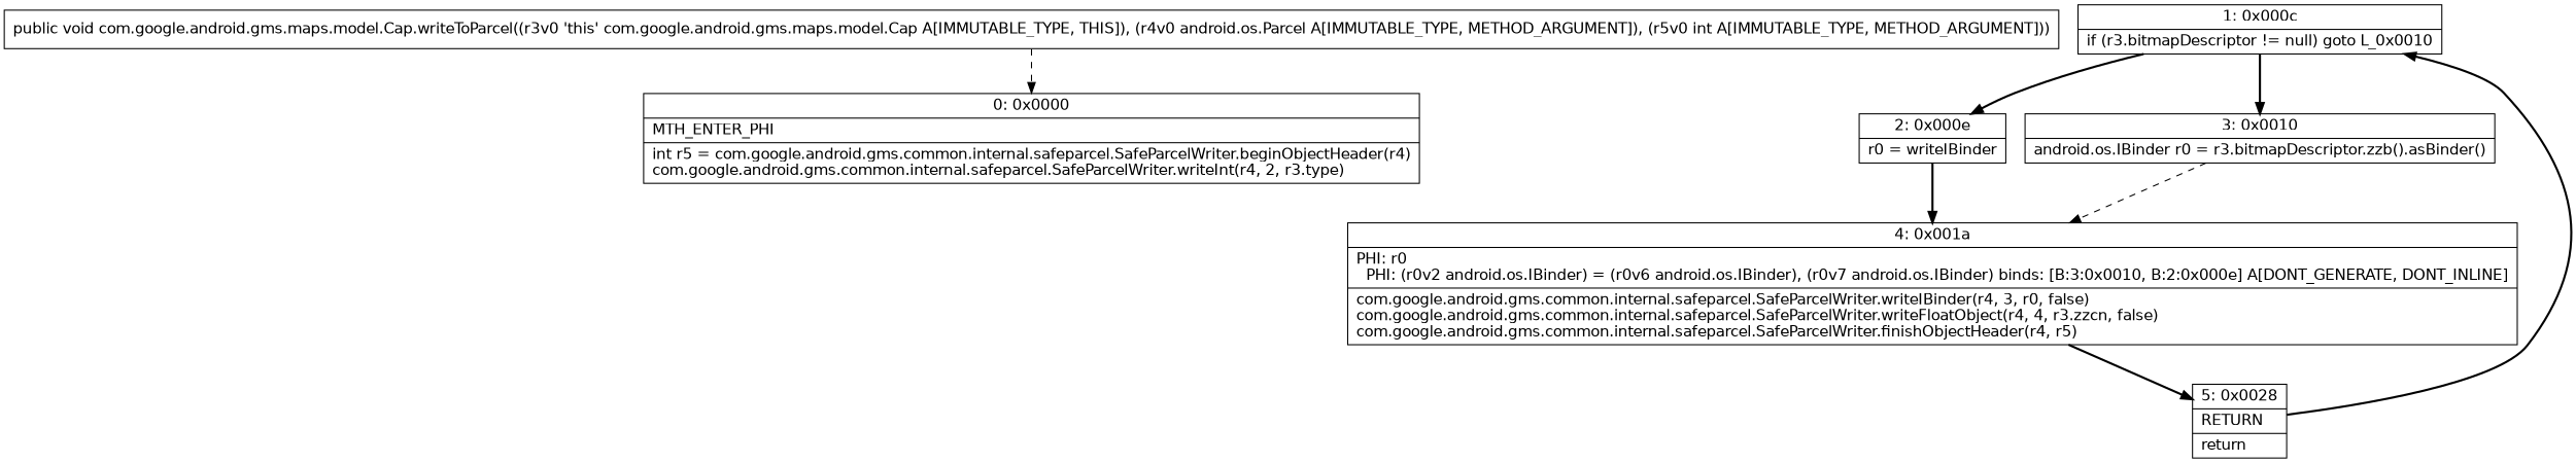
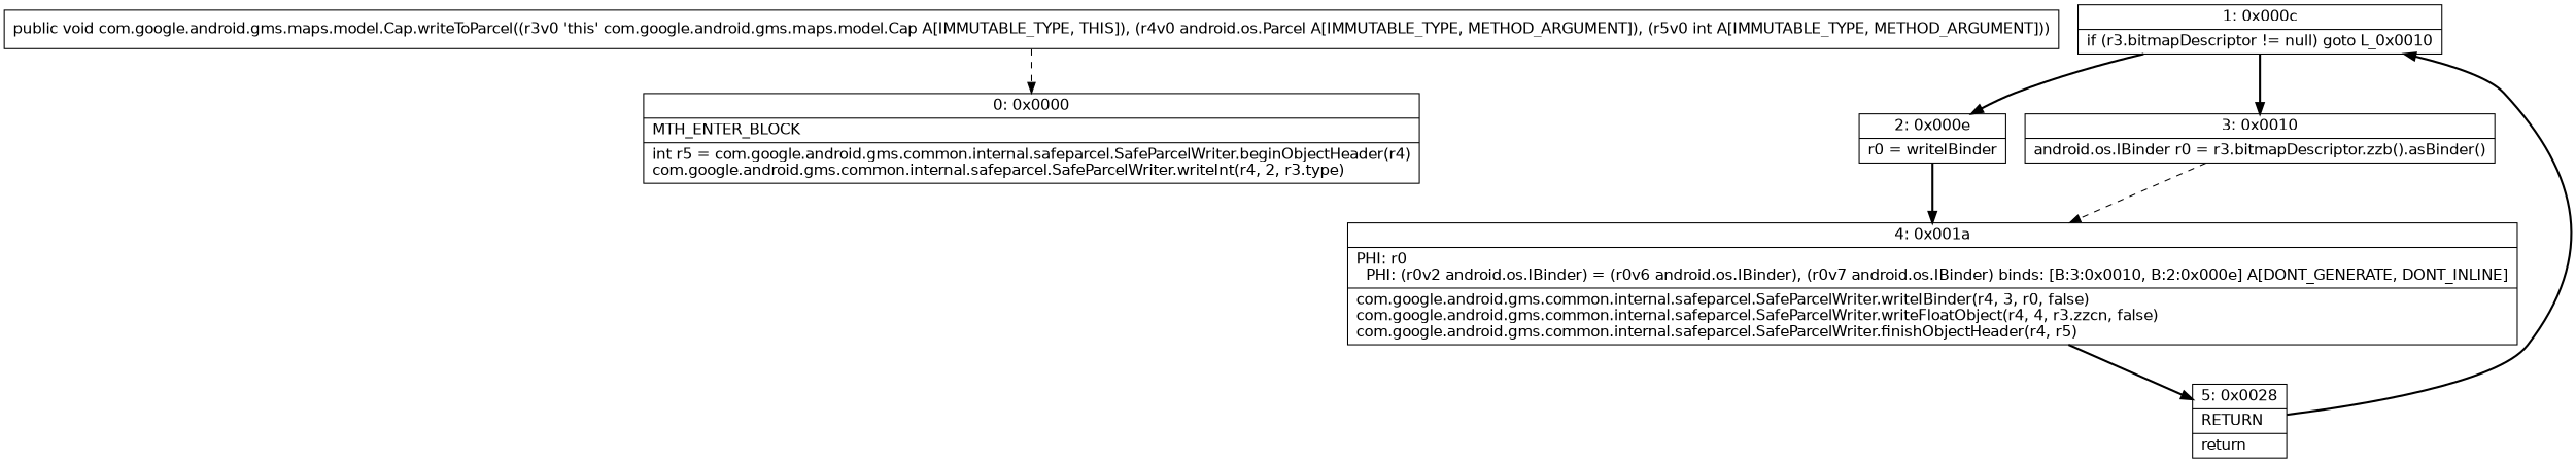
  digraph {
    fontname="DejaVu Sans"
    node [fontname="DejaVu Sans" shape=record]
    edge [fontname="DejaVu Sans" style=bold]
-   n1 [label="{0\:\ 0x0000|MTH_ENTER_PHI\l|int r5 = com.google.android.gms.common.internal.safeparcel.SafeParcelWriter.beginObjectHeader(r4)\lcom.google.android.gms.common.internal.safeparcel.SafeParcelWriter.writeInt(r4, 2, r3.type)\l}"]
+   n1 [label="{0\:\ 0x0000|MTH_ENTER_BLOCK\l|int r5 = com.google.android.gms.common.internal.safeparcel.SafeParcelWriter.beginObjectHeader(r4)\lcom.google.android.gms.common.internal.safeparcel.SafeParcelWriter.writeInt(r4, 2, r3.type)\l}"]
    n2 [label="{1\:\ 0x000c|if (r3.bitmapDescriptor != null) goto L_0x0010\l}"]
    n3 [label="{2\:\ 0x000e|r0 = writeIBinder\l}"]
    n4 [label="{3\:\ 0x0010|android.os.IBinder r0 = r3.bitmapDescriptor.zzb().asBinder()\l}"]
    n5 [label="{4\:\ 0x001a|PHI: r0 \l  PHI: (r0v2 android.os.IBinder) = (r0v6 android.os.IBinder), (r0v7 android.os.IBinder) binds: [B:3:0x0010, B:2:0x000e] A[DONT_GENERATE, DONT_INLINE]\l|com.google.android.gms.common.internal.safeparcel.SafeParcelWriter.writeIBinder(r4, 3, r0, false)\lcom.google.android.gms.common.internal.safeparcel.SafeParcelWriter.writeFloatObject(r4, 4, r3.zzcn, false)\lcom.google.android.gms.common.internal.safeparcel.SafeParcelWriter.finishObjectHeader(r4, r5)\l}"]
    n6 [label="{5\:\ 0x0028|RETURN\l|return\l}"]
    n7 [label="{public void com.google.android.gms.maps.model.Cap.writeToParcel((r3v0 'this' com.google.android.gms.maps.model.Cap A[IMMUTABLE_TYPE, THIS]), (r4v0 android.os.Parcel A[IMMUTABLE_TYPE, METHOD_ARGUMENT]), (r5v0 int A[IMMUTABLE_TYPE, METHOD_ARGUMENT])) }"]
    n2 -> n3
    n2 -> n4
    n3 -> n5
    n4 -> n5 [style=dashed]
    n5 -> n6
    n6 -> n2
    n7 -> n1 [style=dashed]
  }
